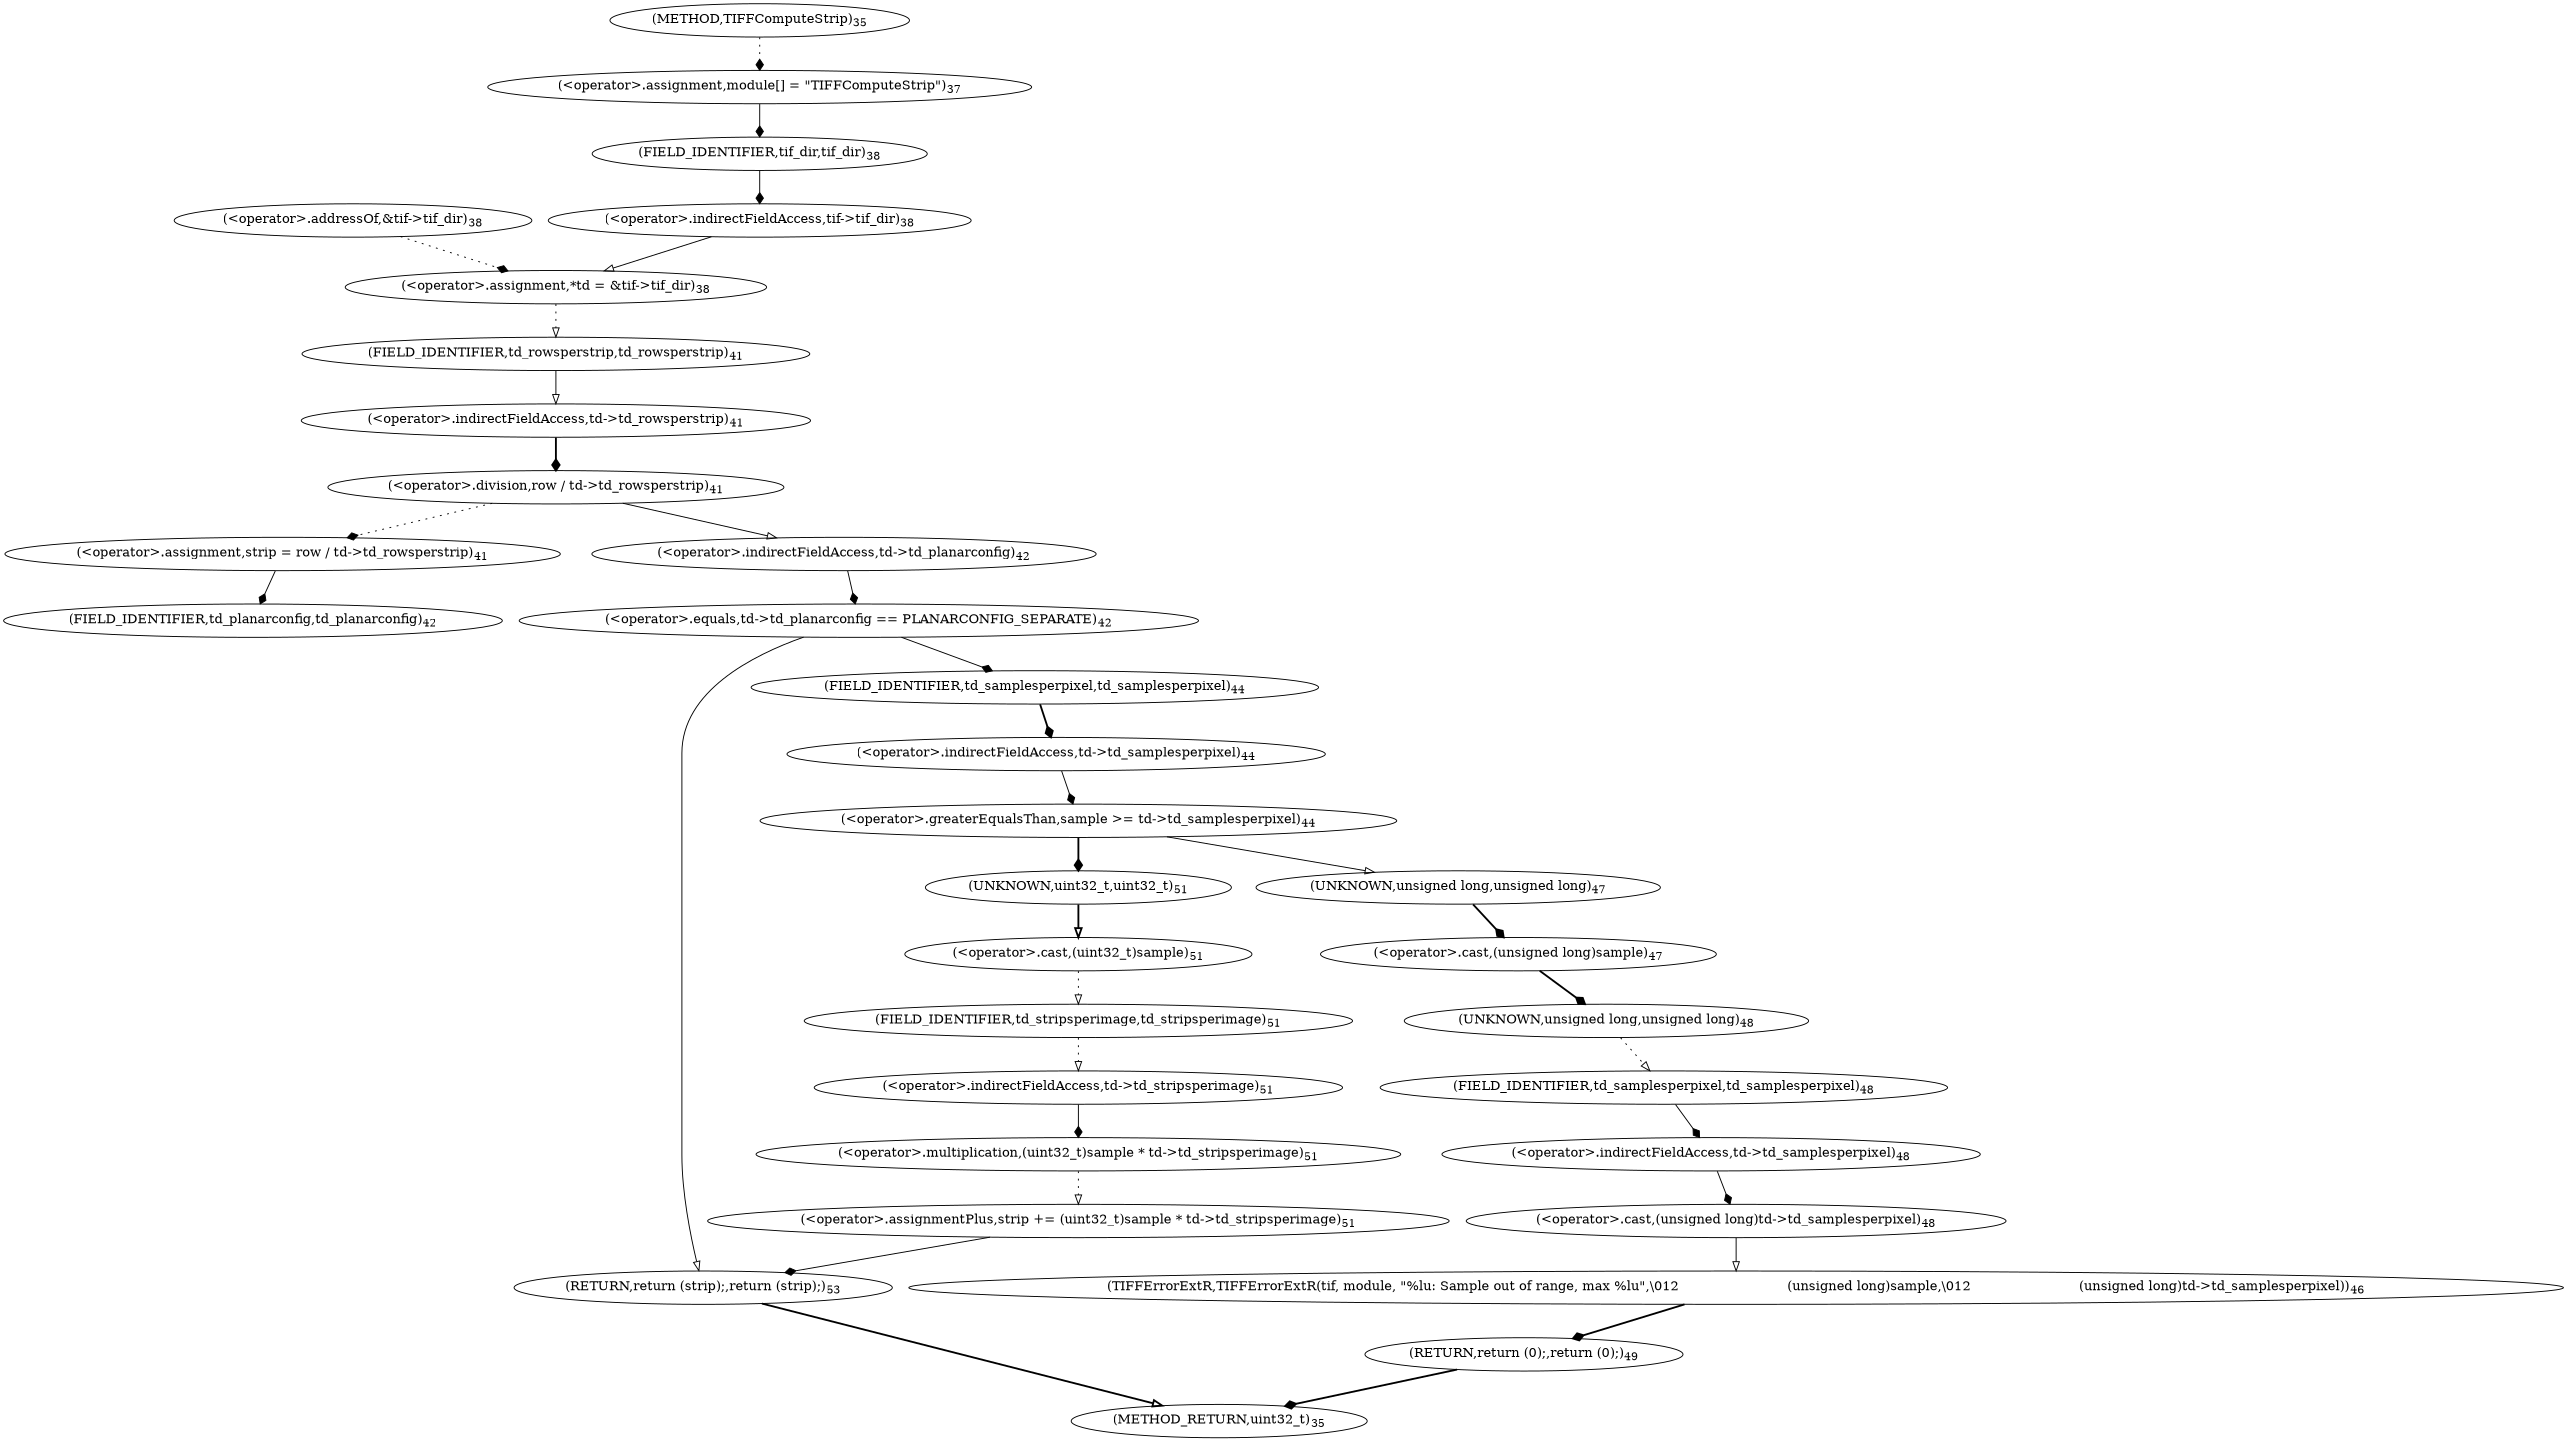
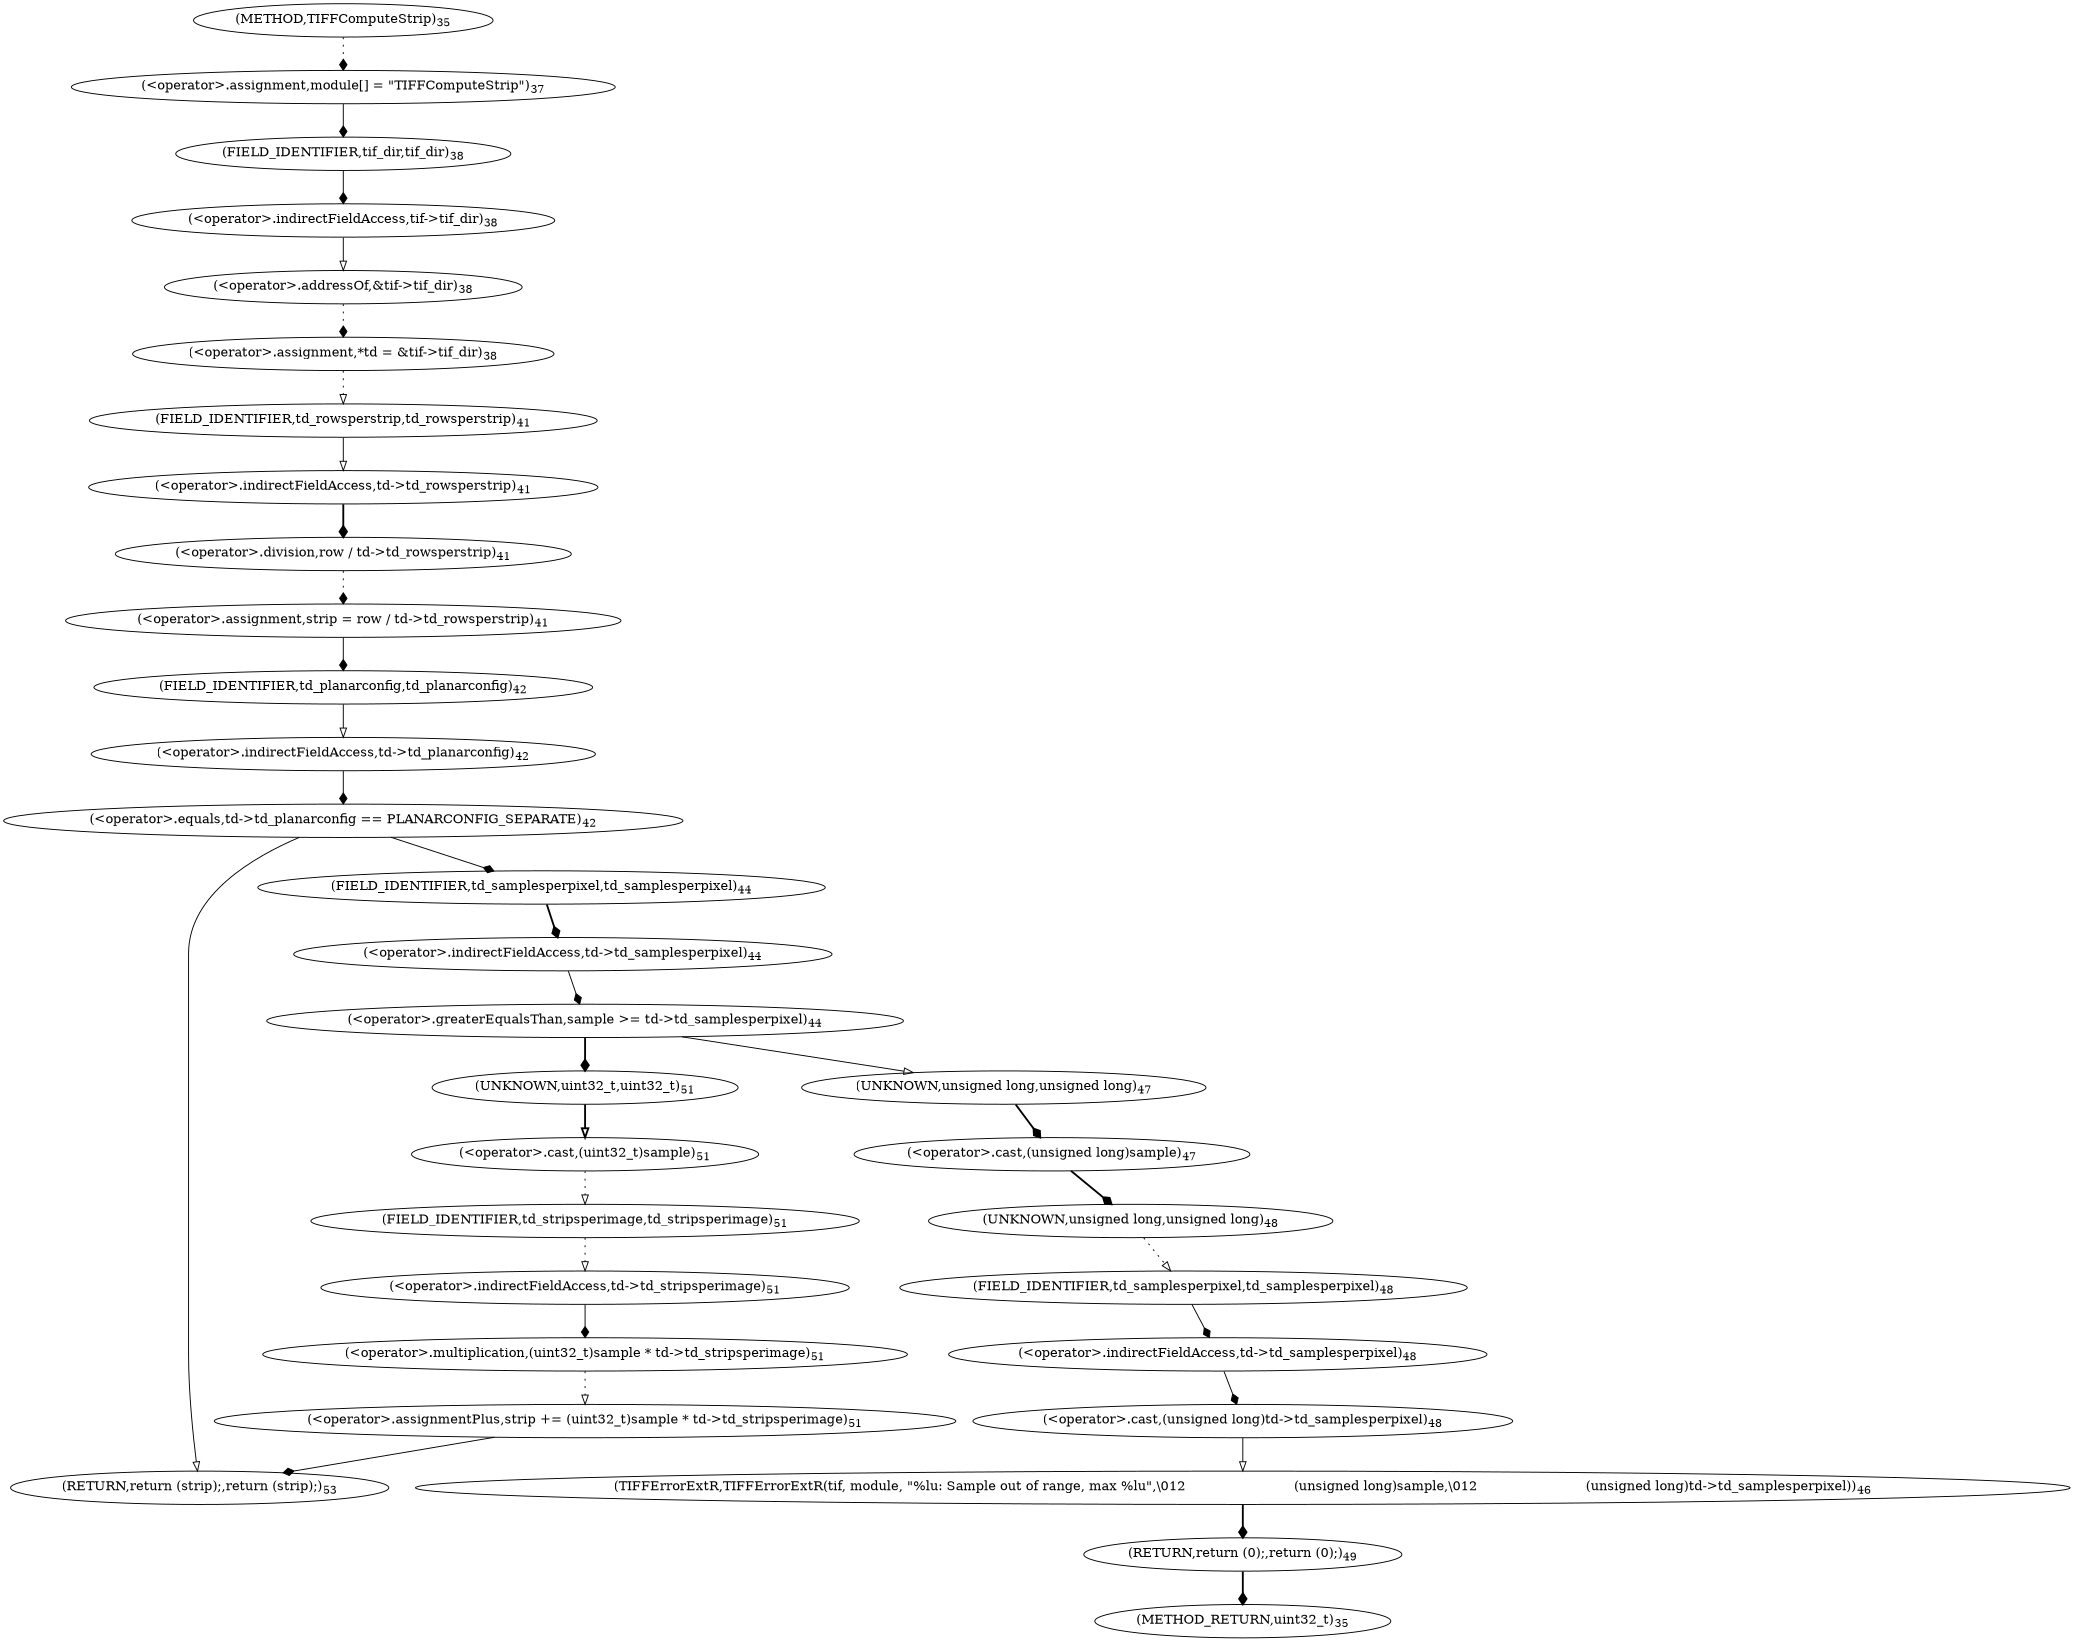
  digraph {
    edge [arrowhead=diamond style=solid]
    n1 [label=<(&lt;operator&gt;.assignment,module[] = &quot;TIFFComputeStrip&quot;)<SUB>37</SUB>>]
    n2 [label=<(FIELD_IDENTIFIER,tif_dir,tif_dir)<SUB>38</SUB>>]
    n3 [label=<(&lt;operator&gt;.indirectFieldAccess,tif-&gt;tif_dir)<SUB>38</SUB>>]
    n4 [label=<(&lt;operator&gt;.assignment,*td = &amp;tif-&gt;tif_dir)<SUB>38</SUB>>]
    n5 [label=<(FIELD_IDENTIFIER,td_rowsperstrip,td_rowsperstrip)<SUB>41</SUB>>]
    n6 [label=<(&lt;operator&gt;.indirectFieldAccess,td-&gt;td_rowsperstrip)<SUB>41</SUB>>]
    n7 [label=<(&lt;operator&gt;.assignment,strip = row / td-&gt;td_rowsperstrip)<SUB>41</SUB>>]
    n8 [label=<(FIELD_IDENTIFIER,td_planarconfig,td_planarconfig)<SUB>42</SUB>>]
    n9 [label=<(&lt;operator&gt;.indirectFieldAccess,td-&gt;td_planarconfig)<SUB>42</SUB>>]
    n10 [label=<(RETURN,return (strip);,return (strip);)<SUB>53</SUB>>]
    n11 [label=<(METHOD_RETURN,uint32_t)<SUB>35</SUB>>]
    n12 [label=<(&lt;operator&gt;.addressOf,&amp;tif-&gt;tif_dir)<SUB>38</SUB>>]
    n13 [label=<(&lt;operator&gt;.division,row / td-&gt;td_rowsperstrip)<SUB>41</SUB>>]
    n14 [label=<(&lt;operator&gt;.equals,td-&gt;td_planarconfig == PLANARCONFIG_SEPARATE)<SUB>42</SUB>>]
    n15 [label=<(FIELD_IDENTIFIER,td_samplesperpixel,td_samplesperpixel)<SUB>44</SUB>>]
    n16 [label=<(&lt;operator&gt;.indirectFieldAccess,td-&gt;td_samplesperpixel)<SUB>44</SUB>>]
    n17 [label=<(&lt;operator&gt;.assignmentPlus,strip += (uint32_t)sample * td-&gt;td_stripsperimage)<SUB>51</SUB>>]
    n18 [label=<(&lt;operator&gt;.greaterEqualsThan,sample &gt;= td-&gt;td_samplesperpixel)<SUB>44</SUB>>]
    n19 [label=<(UNKNOWN,uint32_t,uint32_t)<SUB>51</SUB>>]
    n20 [label=<(UNKNOWN,unsigned long,unsigned long)<SUB>47</SUB>>]
    n21 [label=<(&lt;operator&gt;.cast,(uint32_t)sample)<SUB>51</SUB>>]
    n22 [label=<(&lt;operator&gt;.cast,(unsigned long)sample)<SUB>47</SUB>>]
    n23 [label=<(&lt;operator&gt;.multiplication,(uint32_t)sample * td-&gt;td_stripsperimage)<SUB>51</SUB>>]
    n24 [label=<(TIFFErrorExtR,TIFFErrorExtR(tif, module, &quot;%lu: Sample out of range, max %lu&quot;,\012                          (unsigned long)sample,\012                          (unsigned long)td-&gt;td_samplesperpixel))<SUB>46</SUB>>]
    n25 [label=<(RETURN,return (0);,return (0);)<SUB>49</SUB>>]
    n26 [label=<(FIELD_IDENTIFIER,td_stripsperimage,td_stripsperimage)<SUB>51</SUB>>]
    n27 [label=<(&lt;operator&gt;.indirectFieldAccess,td-&gt;td_stripsperimage)<SUB>51</SUB>>]
    n28 [label=<(UNKNOWN,unsigned long,unsigned long)<SUB>48</SUB>>]
    n29 [label=<(FIELD_IDENTIFIER,td_samplesperpixel,td_samplesperpixel)<SUB>48</SUB>>]
    n30 [label=<(&lt;operator&gt;.cast,(unsigned long)td-&gt;td_samplesperpixel)<SUB>48</SUB>>]
    n31 [label=<(&lt;operator&gt;.indirectFieldAccess,td-&gt;td_samplesperpixel)<SUB>48</SUB>>]
    n32 [label=<(METHOD,TIFFComputeStrip)<SUB>35</SUB>>]
    n1 -> n2
    n2 -> n3
-   n3 -> n4 [arrowhead=onormal]
+   n3 -> n12 [arrowhead=onormal]
    n4 -> n5 [arrowhead=onormal style=dotted]
    n5 -> n6 [arrowhead=onormal]
    n6 -> n13 [style=bold]
    n7 -> n8
-   n13 -> n9 [arrowhead=onormal]
+   n8 -> n9 [arrowhead=onormal]
    n9 -> n14
-   n10 -> n11 [arrowhead=onormal style=bold]
    n12 -> n4 [style=dotted]
    n13 -> n7 [style=dotted]
    n14 -> n10 [arrowhead=onormal]
    n14 -> n15
    n15 -> n16 [style=bold]
    n16 -> n18
    n17 -> n10
    n18 -> n19 [style=bold]
    n18 -> n20 [arrowhead=onormal]
    n19 -> n21 [arrowhead=onormal style=bold]
    n20 -> n22 [style=bold]
    n21 -> n26 [arrowhead=onormal style=dotted]
    n22 -> n28 [style=bold]
    n23 -> n17 [arrowhead=onormal style=dotted]
    n24 -> n25 [style=bold]
    n25 -> n11 [style=bold]
    n26 -> n27 [arrowhead=onormal style=dotted]
    n27 -> n23
    n28 -> n29 [arrowhead=onormal style=dotted]
    n29 -> n31
    n30 -> n24 [arrowhead=onormal]
    n31 -> n30
    n32 -> n1 [style=dotted]
  }
